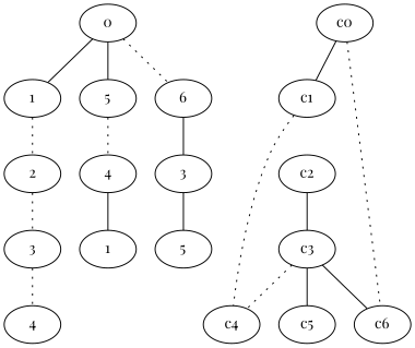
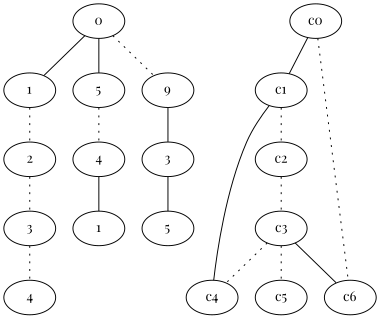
  graph {
    fontname="Playfair Display"
    node [fontname="Playfair Display"]
    edge [fontname="Playfair Display"]
    n1 [label=0]
    n2 [label=1]
    n3 [label=5]
-   n4 [label=6]
+   n4 [label=9]
    n5 [label=2]
    n6 [label=4]
    n7 [label=3]
    n8 [label=3]
    n9 [label=4]
    n10 [label=1]
    n11 [label=5]
    c0
    c1
    c6
    c2
    c4
    c3
    c5
    n1 -- n2
    n1 -- n3
    n1 -- n4 [style=dotted]
    n2 -- n5 [style=dotted]
    n3 -- n6 [style=dotted]
    n4 -- n7
    n5 -- n8 [style=dotted]
    n6 -- n10
    n7 -- n11
    n8 -- n9 [style=dotted]
    c0 -- c1
    c0 -- c6 [style=dotted]
-   c1 -- c4 [style=dotted]
-   c2 -- c3 [style=solid]
+   c1 -- c2 [style=dotted]
+   c1 -- c4
+   c2 -- c3 [style=dotted]
    c3 -- c6
    c3 -- c4 [style=dotted]
-   c3 -- c5
+   c3 -- c5 [style=dotted]
  }
